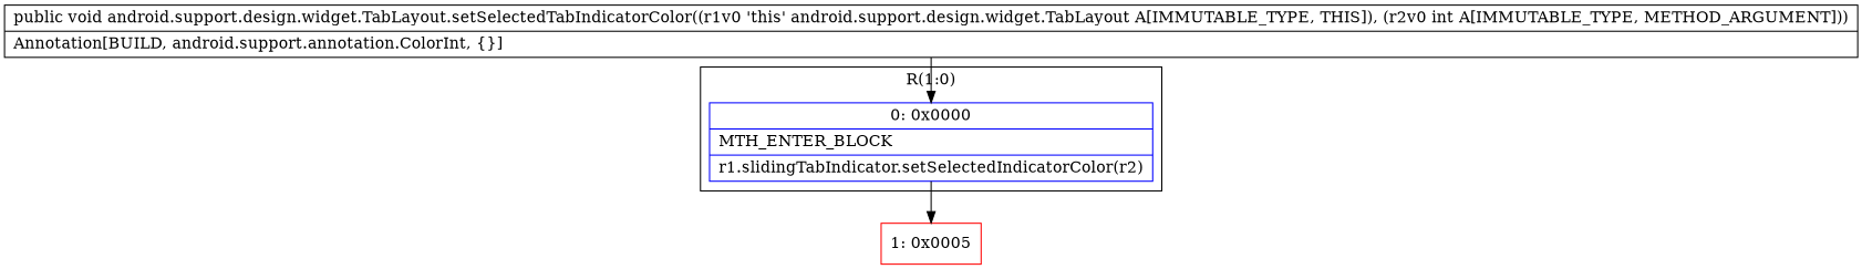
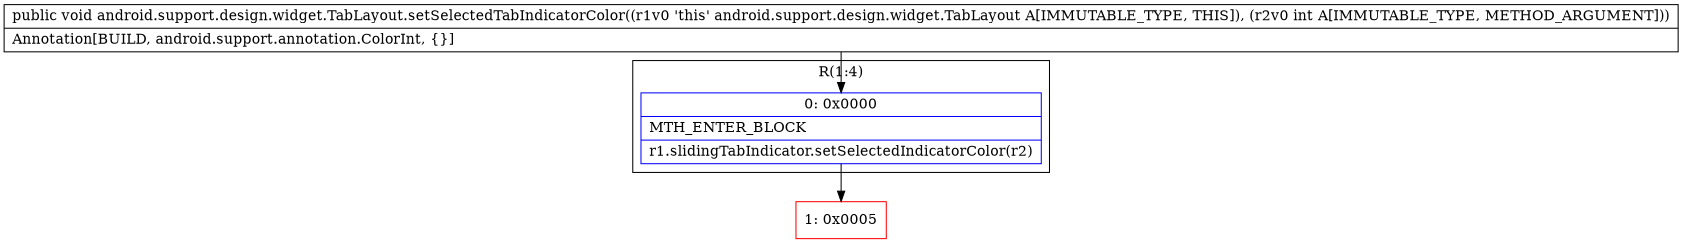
  digraph {
    node [shape=record]
    n1 [color=blue label="{0\:\ 0x0000|MTH_ENTER_BLOCK\l|r1.slidingTabIndicator.setSelectedIndicatorColor(r2)\l}"]
    n2 [color=red label="{1\:\ 0x0005}"]
    n3 [label="{public void android.support.design.widget.TabLayout.setSelectedTabIndicatorColor((r1v0 'this' android.support.design.widget.TabLayout A[IMMUTABLE_TYPE, THIS]), (r2v0 int A[IMMUTABLE_TYPE, METHOD_ARGUMENT]))  | Annotation[BUILD, android.support.annotation.ColorInt, \{\}]\l}"]
    subgraph cluster_1 {
-     label="R(1:0)"
+     label="R(1:4)"
      n1
    }
    n1 -> n2
    n3 -> n1
  }
